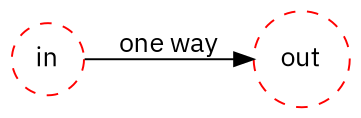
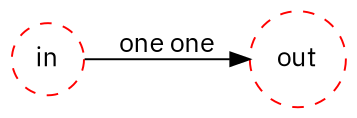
  digraph {
    rankdir=LR
    fontname="IBM Plex Sans"
    node [color=red shape=circle style=dashed fontname="IBM Plex Sans"]
    in
    out
-   in -> out [label="one way" fontname="IBM Plex Sans"]
+   in -> out [label="one one" fontname="IBM Plex Sans"]
  }
